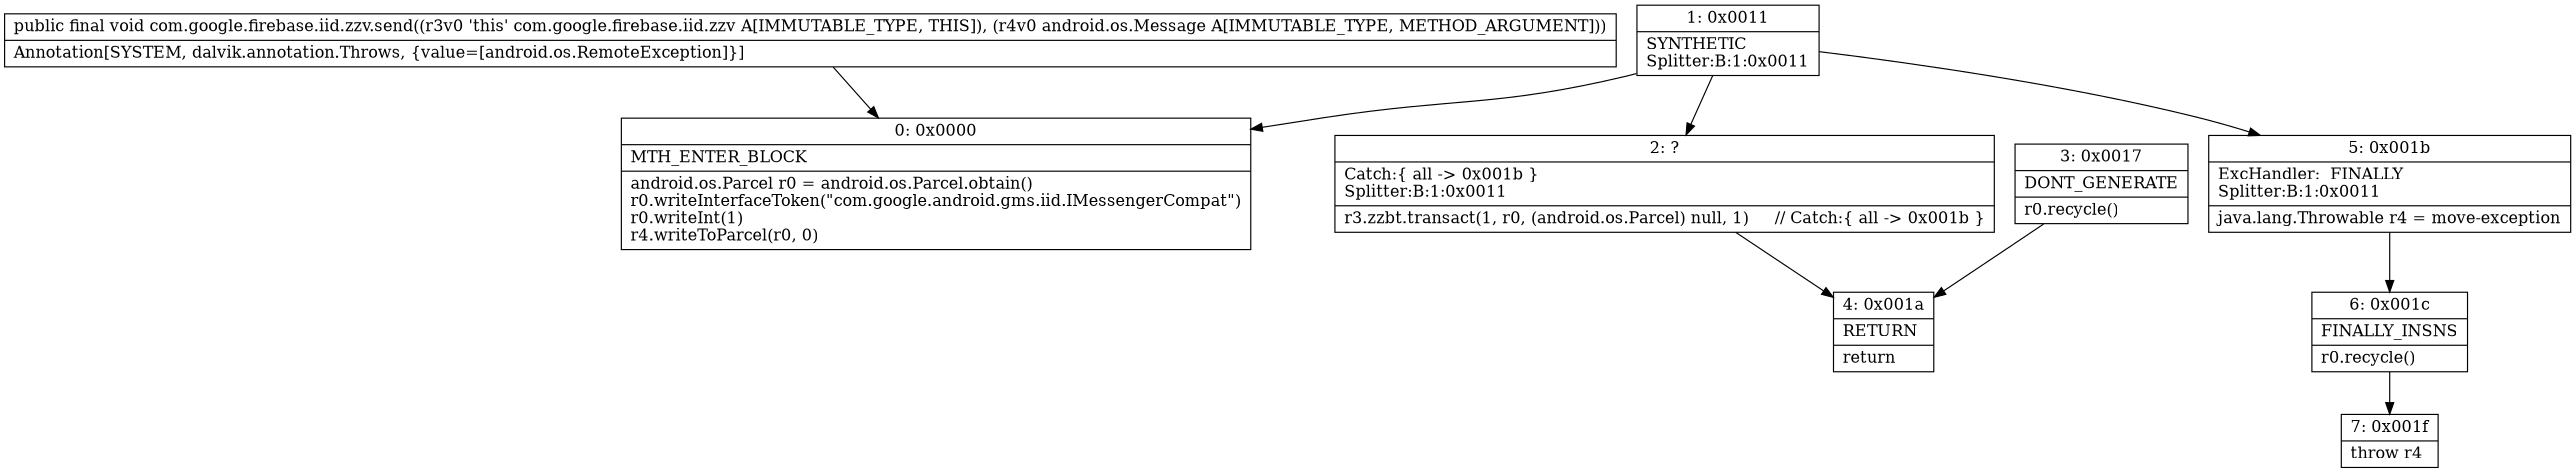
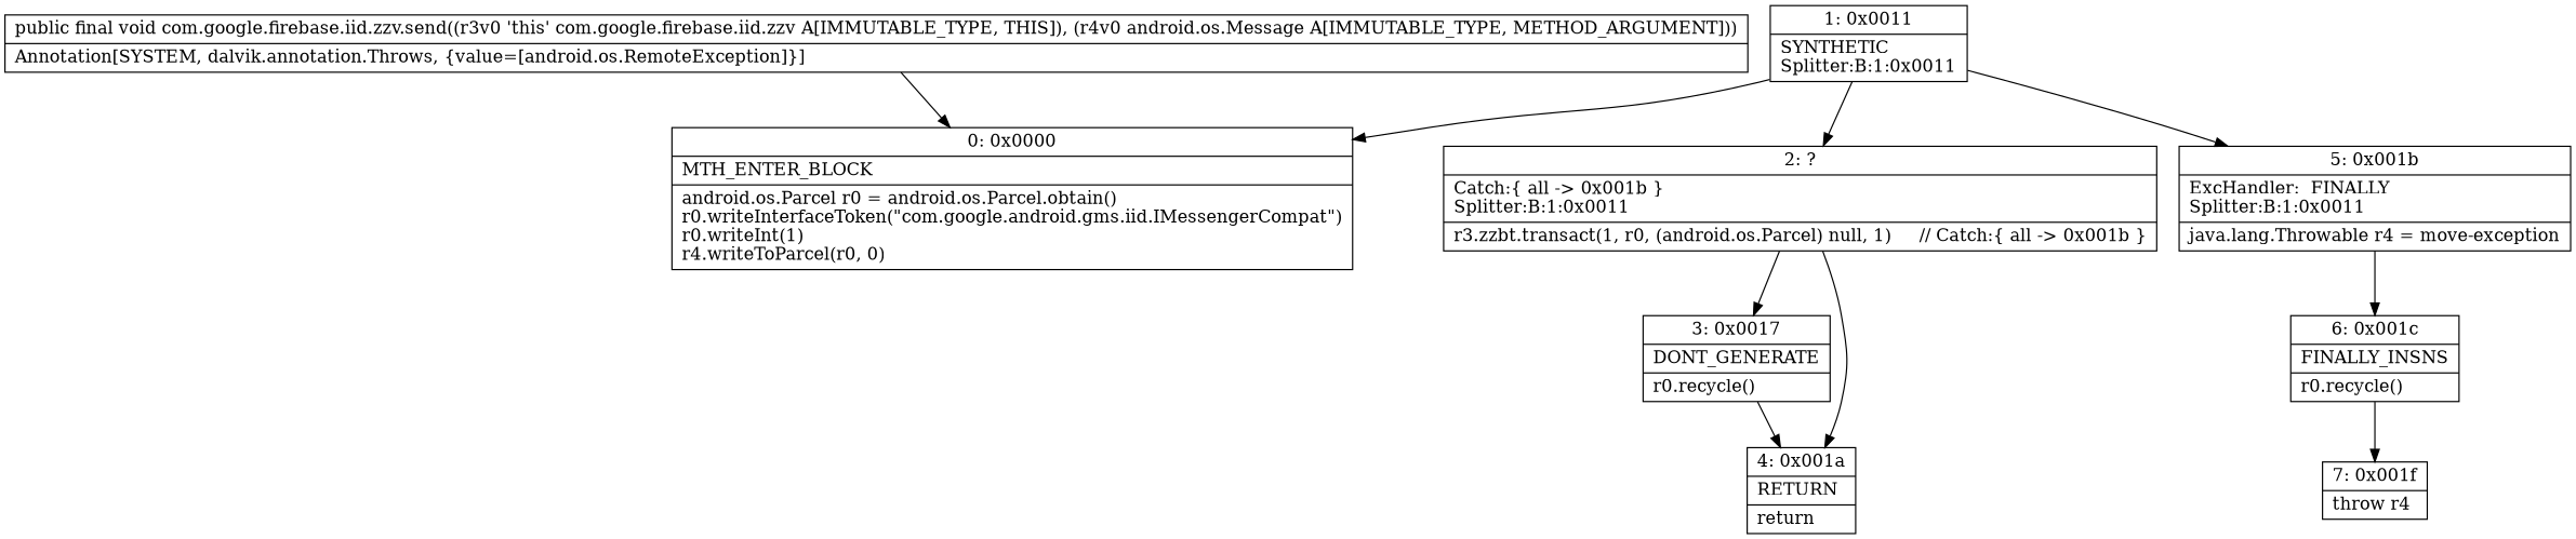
  digraph {
    node [shape=record]
    n1 [label="{0\:\ 0x0000|MTH_ENTER_BLOCK\l|android.os.Parcel r0 = android.os.Parcel.obtain()\lr0.writeInterfaceToken(\"com.google.android.gms.iid.IMessengerCompat\")\lr0.writeInt(1)\lr4.writeToParcel(r0, 0)\l}"]
    n2 [label="{1\:\ 0x0011|SYNTHETIC\lSplitter:B:1:0x0011\l}"]
    n3 [label="{2\:\ ?|Catch:\{ all \-\> 0x001b \}\lSplitter:B:1:0x0011\l|r3.zzbt.transact(1, r0, (android.os.Parcel) null, 1)     \/\/ Catch:\{ all \-\> 0x001b \}\l}"]
    n4 [label="{5\:\ 0x001b|ExcHandler:  FINALLY\lSplitter:B:1:0x0011\l|java.lang.Throwable r4 = move\-exception\l}"]
    n5 [label="{3\:\ 0x0017|DONT_GENERATE\l|r0.recycle()\l}"]
    n6 [label="{4\:\ 0x001a|RETURN\l|return\l}"]
    n7 [label="{6\:\ 0x001c|FINALLY_INSNS\l|r0.recycle()\l}"]
    n8 [label="{7\:\ 0x001f|throw r4\l}"]
    n9 [label="{public final void com.google.firebase.iid.zzv.send((r3v0 'this' com.google.firebase.iid.zzv A[IMMUTABLE_TYPE, THIS]), (r4v0 android.os.Message A[IMMUTABLE_TYPE, METHOD_ARGUMENT]))  | Annotation[SYSTEM, dalvik.annotation.Throws, \{value=[android.os.RemoteException]\}]\l}"]
    n2 -> n1
    n2 -> n3
    n2 -> n4
+   n3 -> n5
    n3 -> n6
    n4 -> n7
    n5 -> n6
    n7 -> n8
    n9 -> n1
  }
